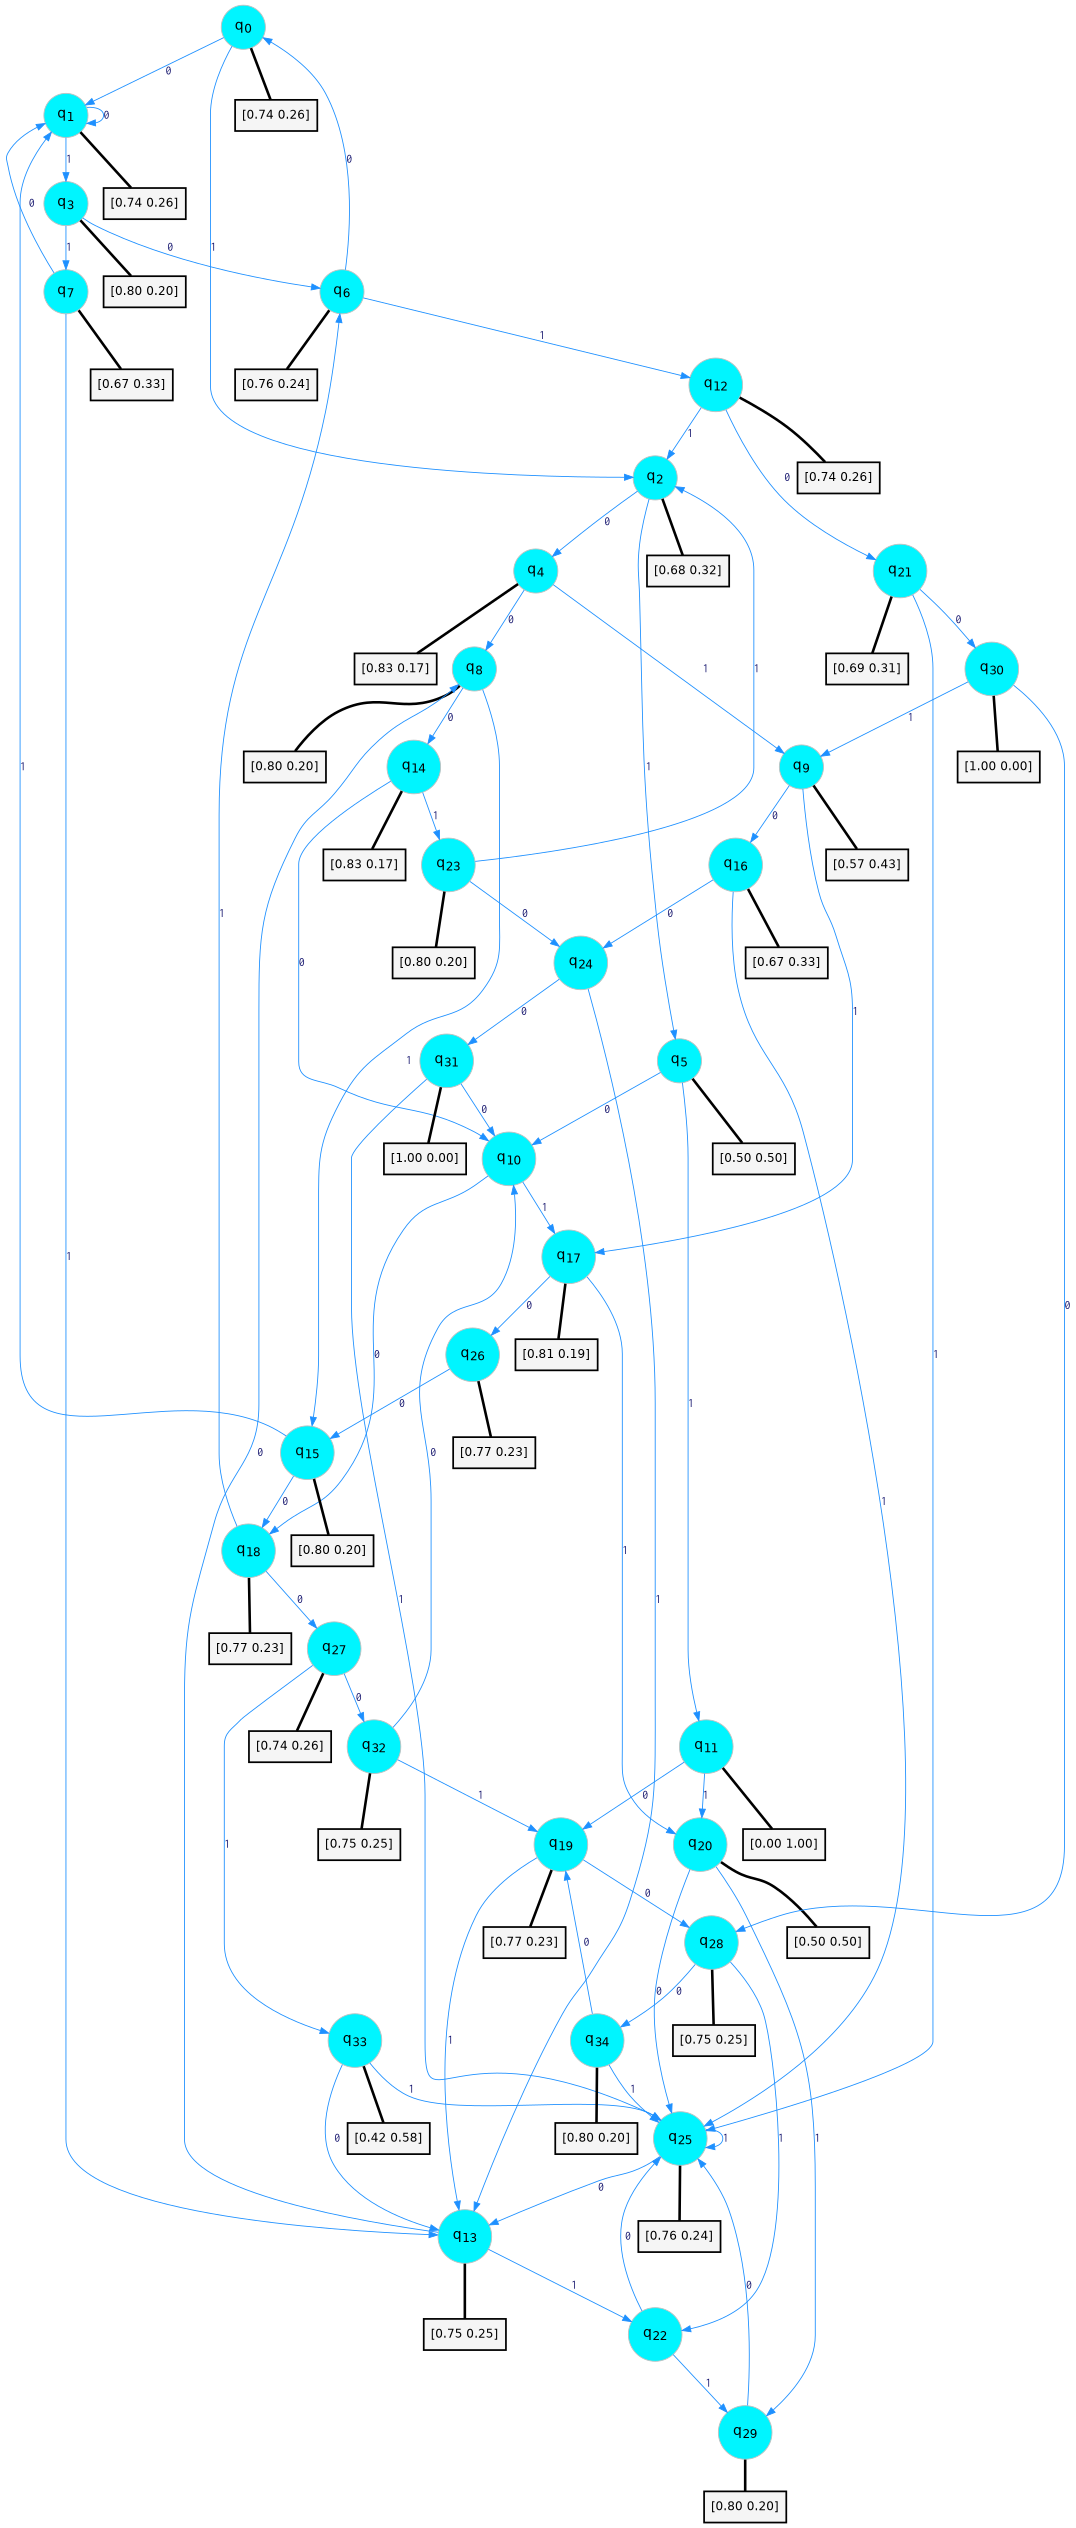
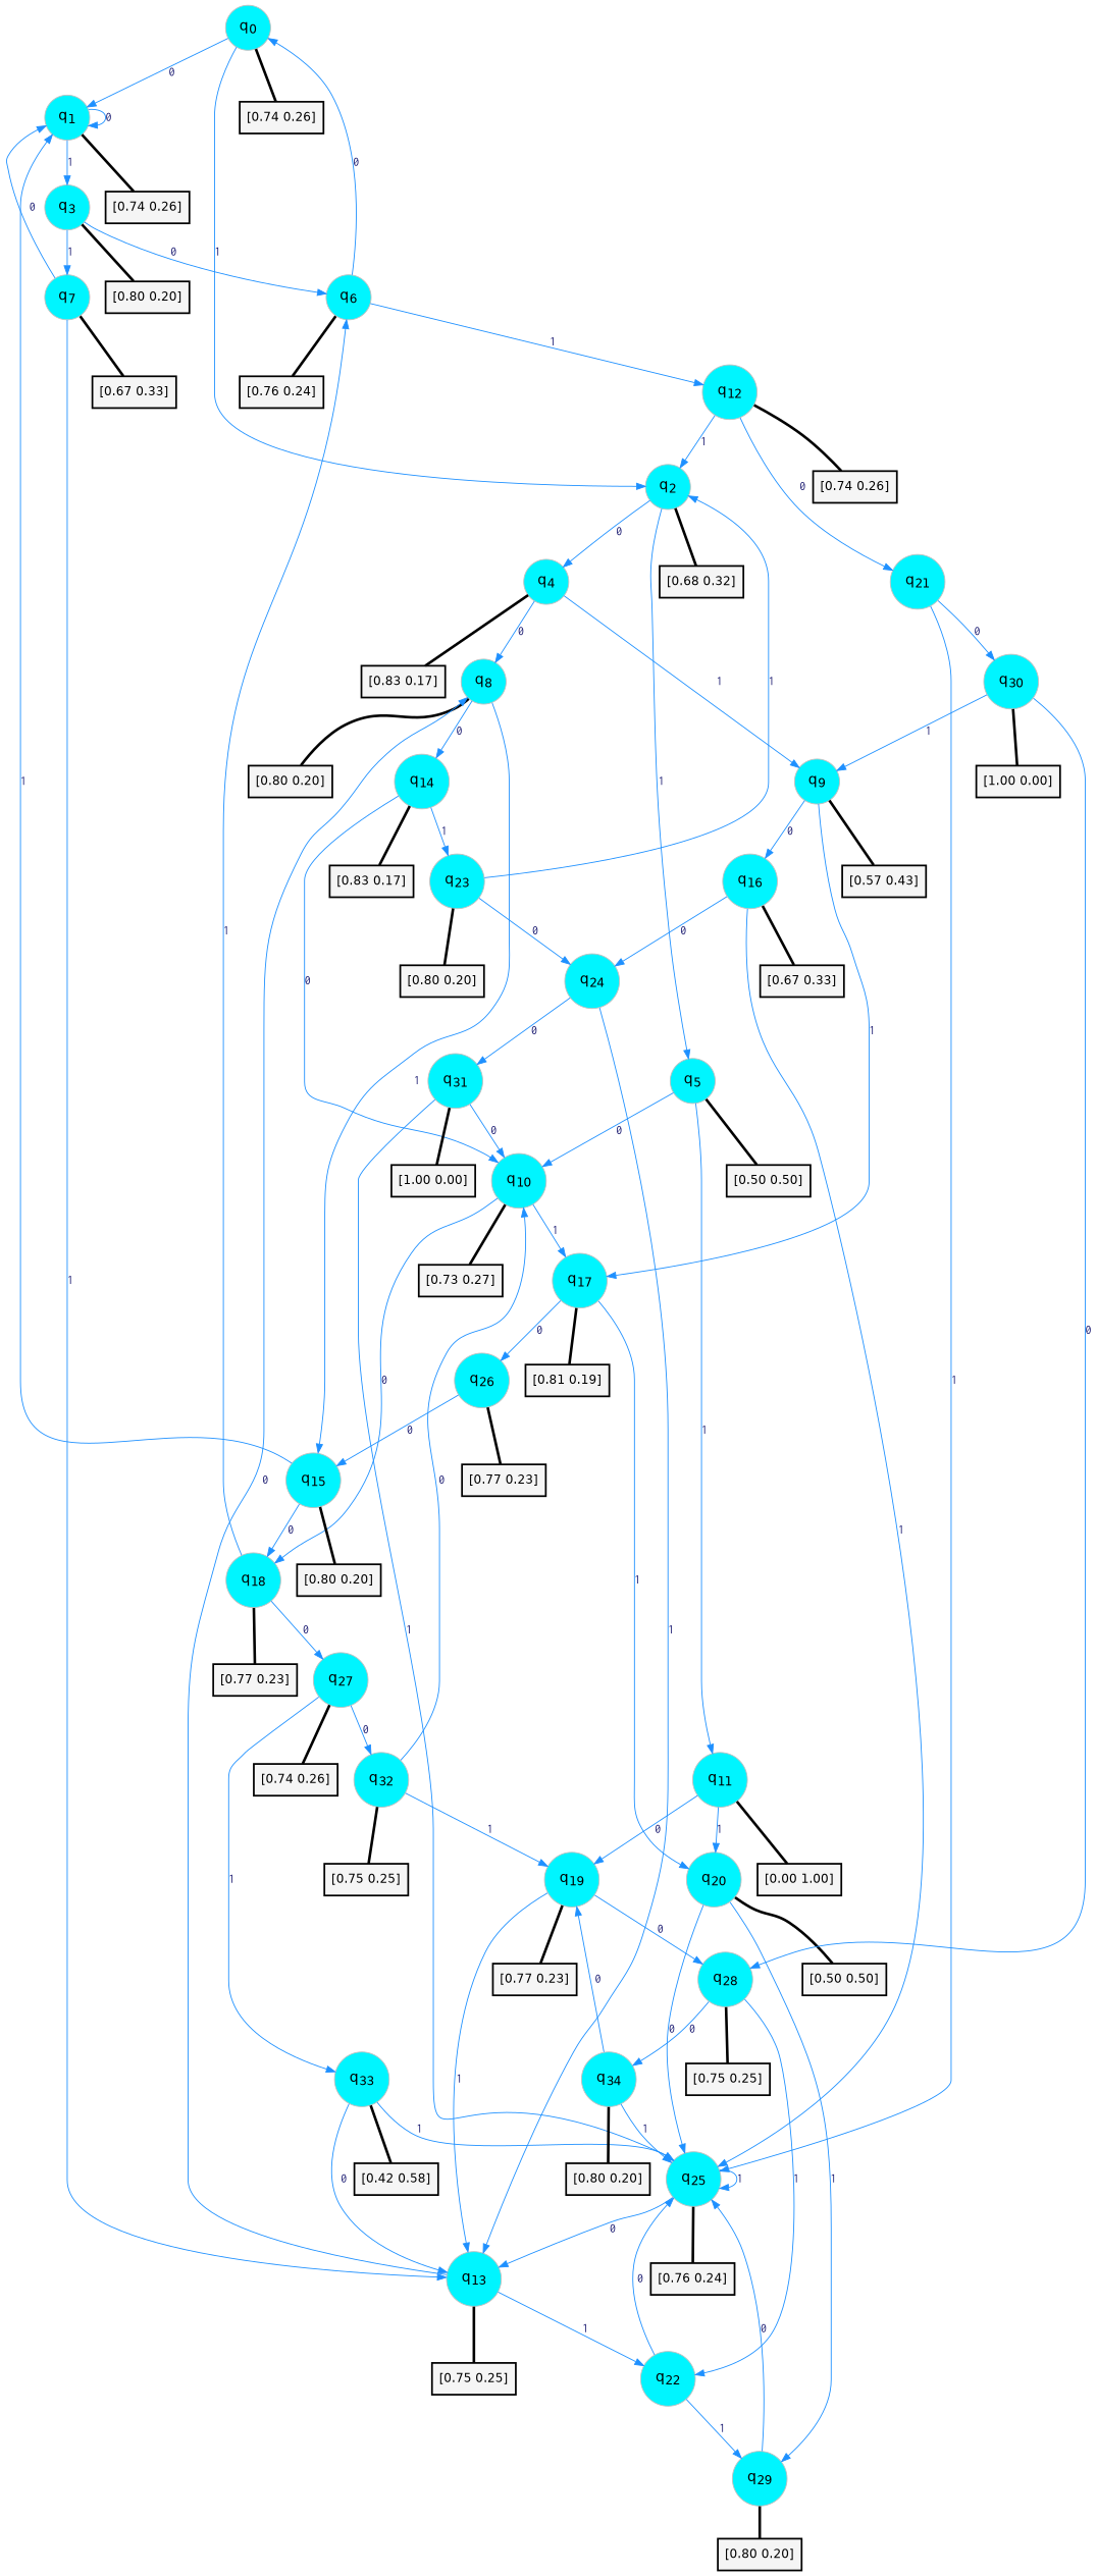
  digraph {
    rankdir=TD
    node [color=gray fillcolor=turquoise1 fontcolor=black fontname=Helvetica fontsize=16 fontweight=bold shape=circle style=filled]
    edge [arrowsize=1 color=dodgerblue1 fontcolor=midnightblue fontname=courier fontweight=bold penwidth=1 style=solid weight=20]
    n1 [label=<q<SUB>0</SUB>>]
    n2 [label=<q<SUB>1</SUB>>]
    n3 [label=<q<SUB>2</SUB>>]
    n4 [color=black fillcolor=whitesmoke fontsize=14 label="[0.74 0.26]" penwidth=2 shape=box]
    n5 [label=<q<SUB>3</SUB>>]
    n6 [color=black fillcolor=whitesmoke fontsize=14 label="[0.74 0.26]" penwidth=2 shape=box]
    n7 [label=<q<SUB>4</SUB>>]
    n8 [label=<q<SUB>5</SUB>>]
    n9 [color=black fillcolor=whitesmoke fontsize=14 label="[0.68 0.32]" penwidth=2 shape=box]
    n10 [label=<q<SUB>6</SUB>>]
    n11 [label=<q<SUB>7</SUB>>]
    n12 [color=black fillcolor=whitesmoke fontsize=14 label="[0.80 0.20]" penwidth=2 shape=box]
    n13 [label=<q<SUB>8</SUB>>]
    n14 [label=<q<SUB>9</SUB>>]
    n15 [color=black fillcolor=whitesmoke fontsize=14 label="[0.83 0.17]" penwidth=2 shape=box]
    n16 [label=<q<SUB>10</SUB>>]
    n17 [label=<q<SUB>11</SUB>>]
    n18 [color=black fillcolor=whitesmoke fontsize=14 label="[0.50 0.50]" penwidth=2 shape=box]
    n19 [label=<q<SUB>12</SUB>>]
    n20 [color=black fillcolor=whitesmoke fontsize=14 label="[0.76 0.24]" penwidth=2 shape=box]
    n21 [label=<q<SUB>13</SUB>>]
    n22 [color=black fillcolor=whitesmoke fontsize=14 label="[0.67 0.33]" penwidth=2 shape=box]
    n23 [label=<q<SUB>14</SUB>>]
    n24 [label=<q<SUB>15</SUB>>]
    n25 [color=black fillcolor=whitesmoke fontsize=14 label="[0.80 0.20]" penwidth=2 shape=box]
    n26 [label=<q<SUB>16</SUB>>]
    n27 [label=<q<SUB>17</SUB>>]
    n28 [color=black fillcolor=whitesmoke fontsize=14 label="[0.57 0.43]" penwidth=2 shape=box]
    n29 [label=<q<SUB>18</SUB>>]
+   n30 [color=black fillcolor=whitesmoke fontsize=14 label="[0.73 0.27]" penwidth=2 shape=box]
    n31 [label=<q<SUB>19</SUB>>]
    n32 [label=<q<SUB>20</SUB>>]
    n33 [color=black fillcolor=whitesmoke fontsize=14 label="[0.00 1.00]" penwidth=2 shape=box]
    n34 [label=<q<SUB>21</SUB>>]
    n35 [color=black fillcolor=whitesmoke fontsize=14 label="[0.74 0.26]" penwidth=2 shape=box]
    n36 [label=<q<SUB>22</SUB>>]
    n37 [color=black fillcolor=whitesmoke fontsize=14 label="[0.75 0.25]" penwidth=2 shape=box]
    n38 [label=<q<SUB>23</SUB>>]
    n39 [color=black fillcolor=whitesmoke fontsize=14 label="[0.83 0.17]" penwidth=2 shape=box]
    n40 [color=black fillcolor=whitesmoke fontsize=14 label="[0.80 0.20]" penwidth=2 shape=box]
    n41 [label=<q<SUB>24</SUB>>]
    n42 [label=<q<SUB>25</SUB>>]
    n43 [color=black fillcolor=whitesmoke fontsize=14 label="[0.67 0.33]" penwidth=2 shape=box]
    n44 [label=<q<SUB>26</SUB>>]
    n45 [color=black fillcolor=whitesmoke fontsize=14 label="[0.81 0.19]" penwidth=2 shape=box]
    n46 [label=<q<SUB>27</SUB>>]
    n47 [color=black fillcolor=whitesmoke fontsize=14 label="[0.77 0.23]" penwidth=2 shape=box]
    n48 [label=<q<SUB>28</SUB>>]
    n49 [color=black fillcolor=whitesmoke fontsize=14 label="[0.77 0.23]" penwidth=2 shape=box]
    n50 [label=<q<SUB>29</SUB>>]
    n51 [color=black fillcolor=whitesmoke fontsize=14 label="[0.50 0.50]" penwidth=2 shape=box]
    n52 [label=<q<SUB>30</SUB>>]
-   n53 [color=black fillcolor=whitesmoke fontsize=14 label="[0.69 0.31]" penwidth=2 shape=box]
    n54 [color=black fillcolor=whitesmoke fontsize=14 label="[0.80 0.20]" penwidth=2 shape=box]
    n55 [label=<q<SUB>31</SUB>>]
    n56 [color=black fillcolor=whitesmoke fontsize=14 label="[0.76 0.24]" penwidth=2 shape=box]
    n57 [color=black fillcolor=whitesmoke fontsize=14 label="[0.77 0.23]" penwidth=2 shape=box]
    n58 [label=<q<SUB>32</SUB>>]
    n59 [label=<q<SUB>33</SUB>>]
    n60 [color=black fillcolor=whitesmoke fontsize=14 label="[0.74 0.26]" penwidth=2 shape=box]
    n61 [label=<q<SUB>34</SUB>>]
    n62 [color=black fillcolor=whitesmoke fontsize=14 label="[0.75 0.25]" penwidth=2 shape=box]
    n63 [color=black fillcolor=whitesmoke fontsize=14 label="[0.80 0.20]" penwidth=2 shape=box]
    n64 [color=black fillcolor=whitesmoke fontsize=14 label="[1.00 0.00]" penwidth=2 shape=box]
    n65 [color=black fillcolor=whitesmoke fontsize=14 label="[1.00 0.00]" penwidth=2 shape=box]
    n66 [color=black fillcolor=whitesmoke fontsize=14 label="[0.75 0.25]" penwidth=2 shape=box]
    n67 [color=black fillcolor=whitesmoke fontsize=14 label="[0.42 0.58]" penwidth=2 shape=box]
    n68 [color=black fillcolor=whitesmoke fontsize=14 label="[0.80 0.20]" penwidth=2 shape=box]
    n1 -> n2 [label=0]
    n1 -> n3 [label=1]
    n1 -> n4 [arrowhead=none color=black penwidth=3]
    n2 -> n2 [label=0]
    n2 -> n5 [label=1]
    n2 -> n6 [arrowhead=none color=black penwidth=3]
    n3 -> n7 [label=0]
    n3 -> n8 [label=1]
    n3 -> n9 [arrowhead=none color=black penwidth=3]
    n5 -> n10 [label=0]
    n5 -> n11 [label=1]
    n5 -> n12 [arrowhead=none color=black penwidth=3]
    n7 -> n13 [label=0]
    n7 -> n14 [label=1]
    n7 -> n15 [arrowhead=none color=black penwidth=3]
    n8 -> n16 [label=0]
    n8 -> n17 [label=1]
    n8 -> n18 [arrowhead=none color=black penwidth=3]
    n10 -> n1 [label=0]
    n10 -> n19 [label=1]
    n10 -> n20 [arrowhead=none color=black penwidth=3]
    n11 -> n2 [label=0]
    n11 -> n21 [label=1]
    n11 -> n22 [arrowhead=none color=black penwidth=3]
    n13 -> n23 [label=0]
    n13 -> n24 [label=1]
    n13 -> n25 [arrowhead=none color=black penwidth=3]
    n14 -> n26 [label=0]
    n14 -> n27 [label=1]
    n14 -> n28 [arrowhead=none color=black penwidth=3]
    n16 -> n27 [label=1]
    n16 -> n29 [label=0]
+   n16 -> n30 [arrowhead=none color=black penwidth=3]
    n17 -> n31 [label=0]
    n17 -> n32 [label=1]
    n17 -> n33 [arrowhead=none color=black penwidth=3]
    n19 -> n3 [label=1]
    n19 -> n34 [label=0]
    n19 -> n35 [arrowhead=none color=black penwidth=3]
    n21 -> n13 [label=0]
    n21 -> n36 [label=1]
    n21 -> n37 [arrowhead=none color=black penwidth=3]
    n23 -> n16 [label=0]
    n23 -> n38 [label=1]
    n23 -> n39 [arrowhead=none color=black penwidth=3]
    n24 -> n2 [label=1]
    n24 -> n29 [label=0]
    n24 -> n40 [arrowhead=none color=black penwidth=3]
    n26 -> n41 [label=0]
    n26 -> n42 [label=1]
    n26 -> n43 [arrowhead=none color=black penwidth=3]
    n27 -> n32 [label=1]
    n27 -> n44 [label=0]
    n27 -> n45 [arrowhead=none color=black penwidth=3]
    n29 -> n10 [label=1]
    n29 -> n46 [label=0]
    n29 -> n47 [arrowhead=none color=black penwidth=3]
    n31 -> n21 [label=1]
    n31 -> n48 [label=0]
    n31 -> n49 [arrowhead=none color=black penwidth=3]
    n32 -> n42 [label=0]
    n32 -> n50 [label=1]
    n32 -> n51 [arrowhead=none color=black penwidth=3]
    n34 -> n42 [label=1]
    n34 -> n52 [label=0]
-   n34 -> n53 [arrowhead=none color=black penwidth=3]
    n36 -> n42 [label=0]
    n36 -> n50 [label=1]
    n38 -> n3 [label=1]
    n38 -> n41 [label=0]
    n38 -> n54 [arrowhead=none color=black penwidth=3]
    n41 -> n21 [label=1]
    n41 -> n55 [label=0]
    n42 -> n21 [label=0]
    n42 -> n42 [label=1]
    n42 -> n56 [arrowhead=none color=black penwidth=3]
    n44 -> n24 [label=0]
    n44 -> n57 [arrowhead=none color=black penwidth=3]
    n46 -> n58 [label=0]
    n46 -> n59 [label=1]
    n46 -> n60 [arrowhead=none color=black penwidth=3]
    n48 -> n36 [label=1]
    n48 -> n61 [label=0]
    n48 -> n62 [arrowhead=none color=black penwidth=3]
    n50 -> n42 [label=0]
    n50 -> n63 [arrowhead=none color=black penwidth=3]
    n52 -> n14 [label=1]
    n52 -> n48 [label=0]
    n52 -> n64 [arrowhead=none color=black penwidth=3]
    n55 -> n16 [label=0]
    n55 -> n42 [label=1]
    n55 -> n65 [arrowhead=none color=black penwidth=3]
    n58 -> n16 [label=0]
    n58 -> n31 [label=1]
    n58 -> n66 [arrowhead=none color=black penwidth=3]
    n59 -> n21 [label=0]
    n59 -> n42 [label=1]
    n59 -> n67 [arrowhead=none color=black penwidth=3]
    n61 -> n31 [label=0]
    n61 -> n42 [label=1]
    n61 -> n68 [arrowhead=none color=black penwidth=3]
  }
